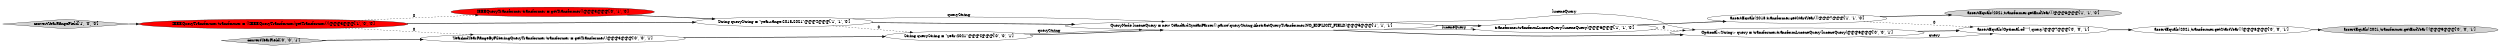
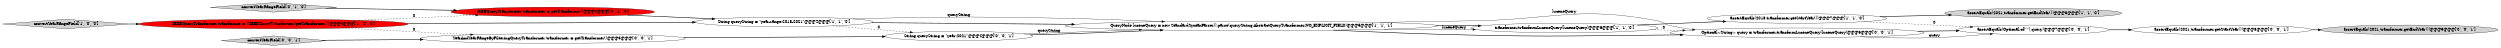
  digraph {
    rankdir=LR
    node [fillcolor=white shape=ellipse style=filled]
    edge [style=bold]
    n1 [label="assertEquals(2018,transformer.getStartYear())@@@7@@@['1', '1', '0']"]
    n2 [label="assertEquals(Optional.of(\"\"),query)@@@7@@@['0', '0', '1']"]
    n3 [fillcolor=lightgray label="assertEquals(2021,transformer.getEndYear())@@@8@@@['1', '1', '0']"]
    n4 [label="YearAndYearRangeByFilteringQueryTransformer transformer = getTransformer()@@@3@@@['0', '0', '1']"]
    n5 [label="String queryString = \"year:2021\"@@@4@@@['0', '0', '1']"]
    n6 [fillcolor=red label="IEEEQueryTransformer transformer = ((IEEEQueryTransformer)getTransformer())@@@3@@@['1', '0', '0']"]
    n7 [fillcolor=red label="IEEEQueryTransformer transformer = getTransformer()@@@3@@@['0', '1', '0']"]
    n8 [label="String queryString = \"year-range:2018-2021\"@@@4@@@['1', '1', '0']"]
    n9 [label="assertEquals(2021,transformer.getStartYear())@@@8@@@['0', '0', '1']"]
    n10 [fillcolor=lightgray label="assertEquals(2021,transformer.getEndYear())@@@9@@@['0', '0', '1']"]
    n11 [label="transformer.transformLuceneQuery(luceneQuery)@@@6@@@['1', '1', '0']"]
    n12 [label="Optional<String> query = transformer.transformLuceneQuery(luceneQuery)@@@6@@@['0', '0', '1']"]
    n13 [label="QueryNode luceneQuery = new StandardSyntaxParser().parse(queryString,AbstractQueryTransformer.NO_EXPLICIT_FIELD)@@@5@@@['1', '1', '1']"]
+   n14 [fillcolor=lightgray label="convertYearRangeField['0', '1', '0']" shape=diamond]
    n15 [fillcolor=lightgray label="convertYearField['0', '0', '1']" shape=diamond]
    n16 [fillcolor=lightgray label="convertYearRangeField['1', '0', '0']" shape=diamond]
    n1 -> n2 [label=0 style=dashed]
    n1 -> n3
    n2 -> n9
    n4 -> n5
    n5 -> n13 [label=queryString style=solid]
    n5 -> n13
    n6 -> n4 [label=0 style=dashed]
    n6 -> n7 [label=0 style=dashed]
    n6 -> n8
    n7 -> n8
    n8 -> n5 [label=0 style=dashed]
    n8 -> n13 [label=queryString style=solid]
    n8 -> n13
    n9 -> n10
    n11 -> n1
    n11 -> n12 [label=0 style=dashed]
    n12 -> n2 [label=query style=solid]
    n12 -> n2
    n13 -> n11 [label=luceneQuery style=solid]
    n13 -> n11
    n13 -> n12
    n13 -> n12 [label=luceneQuery style=solid]
+   n14 -> n7
    n15 -> n4
    n16 -> n6
  }
